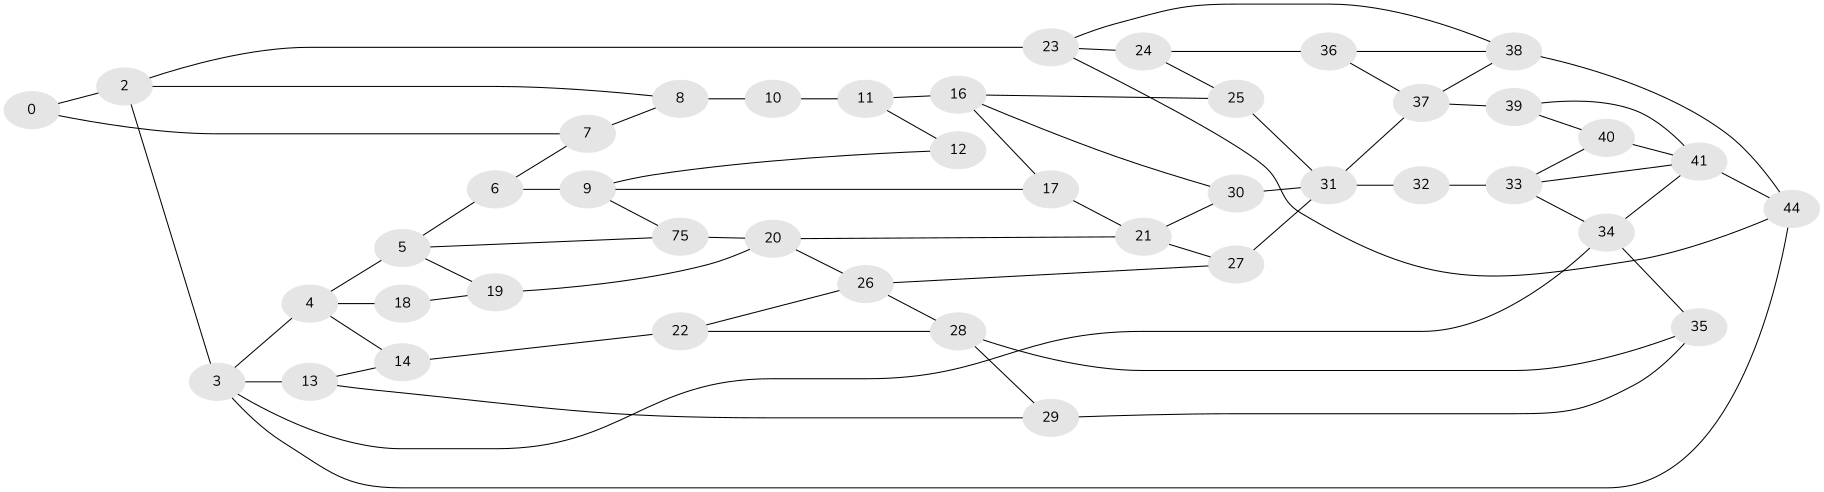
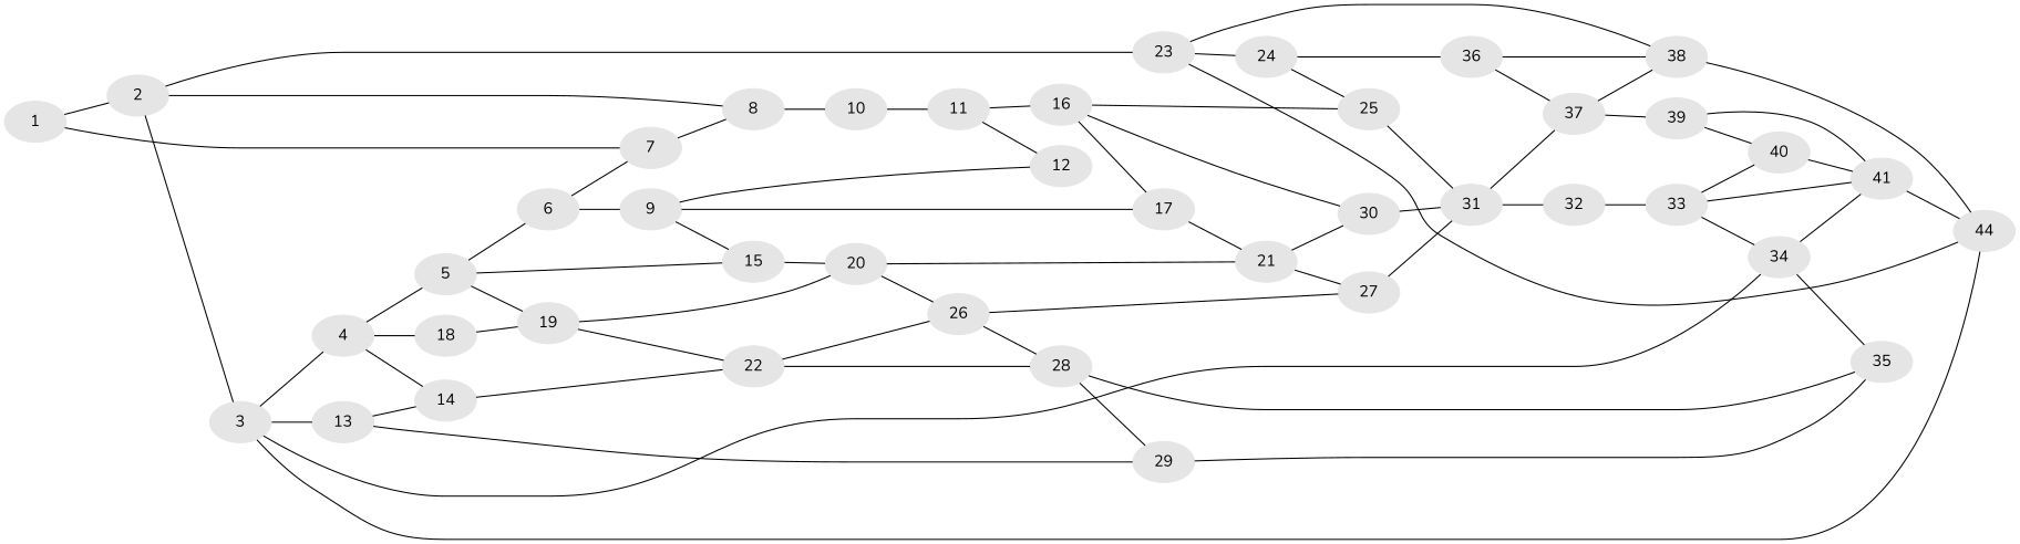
  graph {
    fontname=Nunito
    rankdir=LR
    node [color=gray90 fontname=Nunito style=filled]
    edge [fontname=Nunito weight=1.0]
-   1 [label=0]
+   1
    2
    7
    3
    8
    23
    4
    13
    34
    n10 [label=44]
    10
    24
    38
    5
    14
    18
    29
    35
    41
    6
-   15 [label=75]
+   15
    19
    22
    9
    20
    12
    17
    11
    21
    16
    25
    30
    26
    28
    31
    27
    36
    37
    32
    33
    39
    40
    1 -- 2
    1 -- 7
    2 -- 3
    2 -- 8 [weight=2.0]
    2 -- 23 [weight=2.0]
    7 -- 8 [weight=2.0]
    3 -- 4
    3 -- 13 [weight=2.0]
    3 -- 34
    3 -- n10
    8 -- 10 [weight=2.0]
    23 -- n10
    23 -- 24
    23 -- 38
    4 -- 5 [weight=2.0]
    4 -- 14
    4 -- 18 [weight=2.0]
    13 -- 14 [weight=2.0]
    13 -- 29 [weight=2.0]
    34 -- 35 [weight=3.0]
    34 -- 41
    10 -- 11 [weight=2.0]
    24 -- 25 [weight=2.0]
    24 -- 36 [weight=2.0]
    38 -- n10
    5 -- 6
    5 -- 15
    5 -- 19
    14 -- 22
    18 -- 19
    29 -- 35
    41 -- n10
    6 -- 7
    6 -- 9 [weight=2.0]
    15 -- 20
+   19 -- 22
    19 -- 20
    22 -- 26
    22 -- 28
    9 -- 15
    9 -- 12
    9 -- 17
    20 -- 21 [weight=2.0]
    20 -- 26 [weight=2.0]
    17 -- 21
    11 -- 12 [weight=2.0]
    11 -- 16 [weight=2.0]
    21 -- 30
    21 -- 27
    16 -- 17 [weight=2.0]
    16 -- 25
    16 -- 30
    25 -- 31
    30 -- 31
    26 -- 28
    26 -- 27 [weight=2.0]
    28 -- 29
    28 -- 35
    31 -- 37
    31 -- 32 [weight=2.0]
    27 -- 31
    36 -- 38 [weight=3.0]
    36 -- 37
    37 -- 38
    37 -- 39
    32 -- 33
    33 -- 34
    33 -- 41
    33 -- 40
    39 -- 41
    39 -- 40
    40 -- 41 [weight=2.0]
  }
